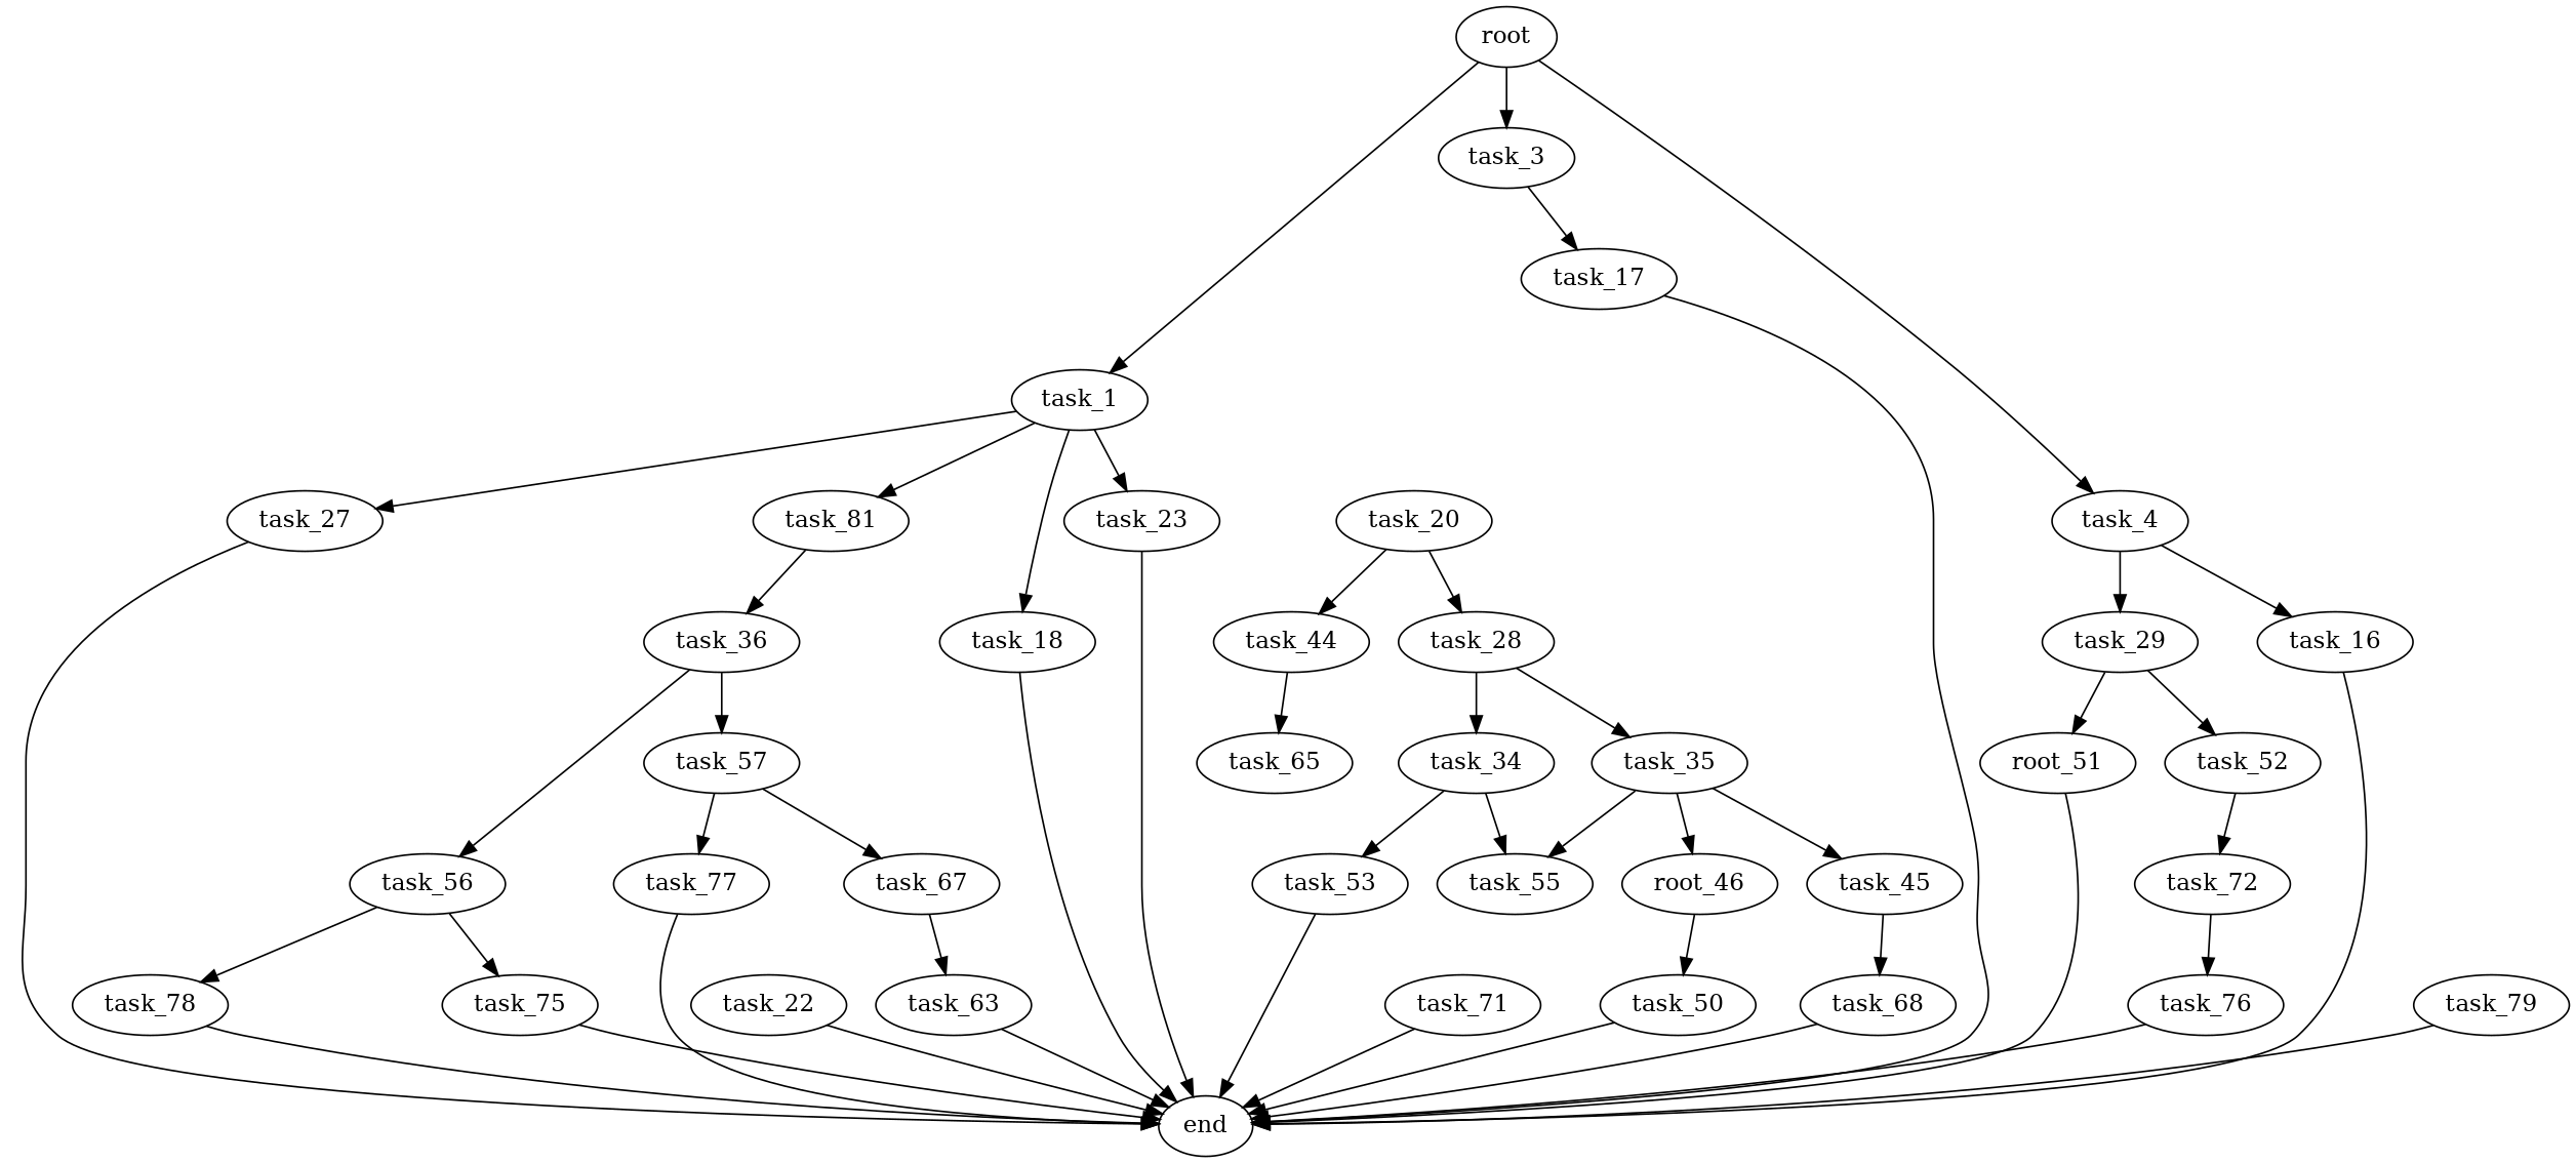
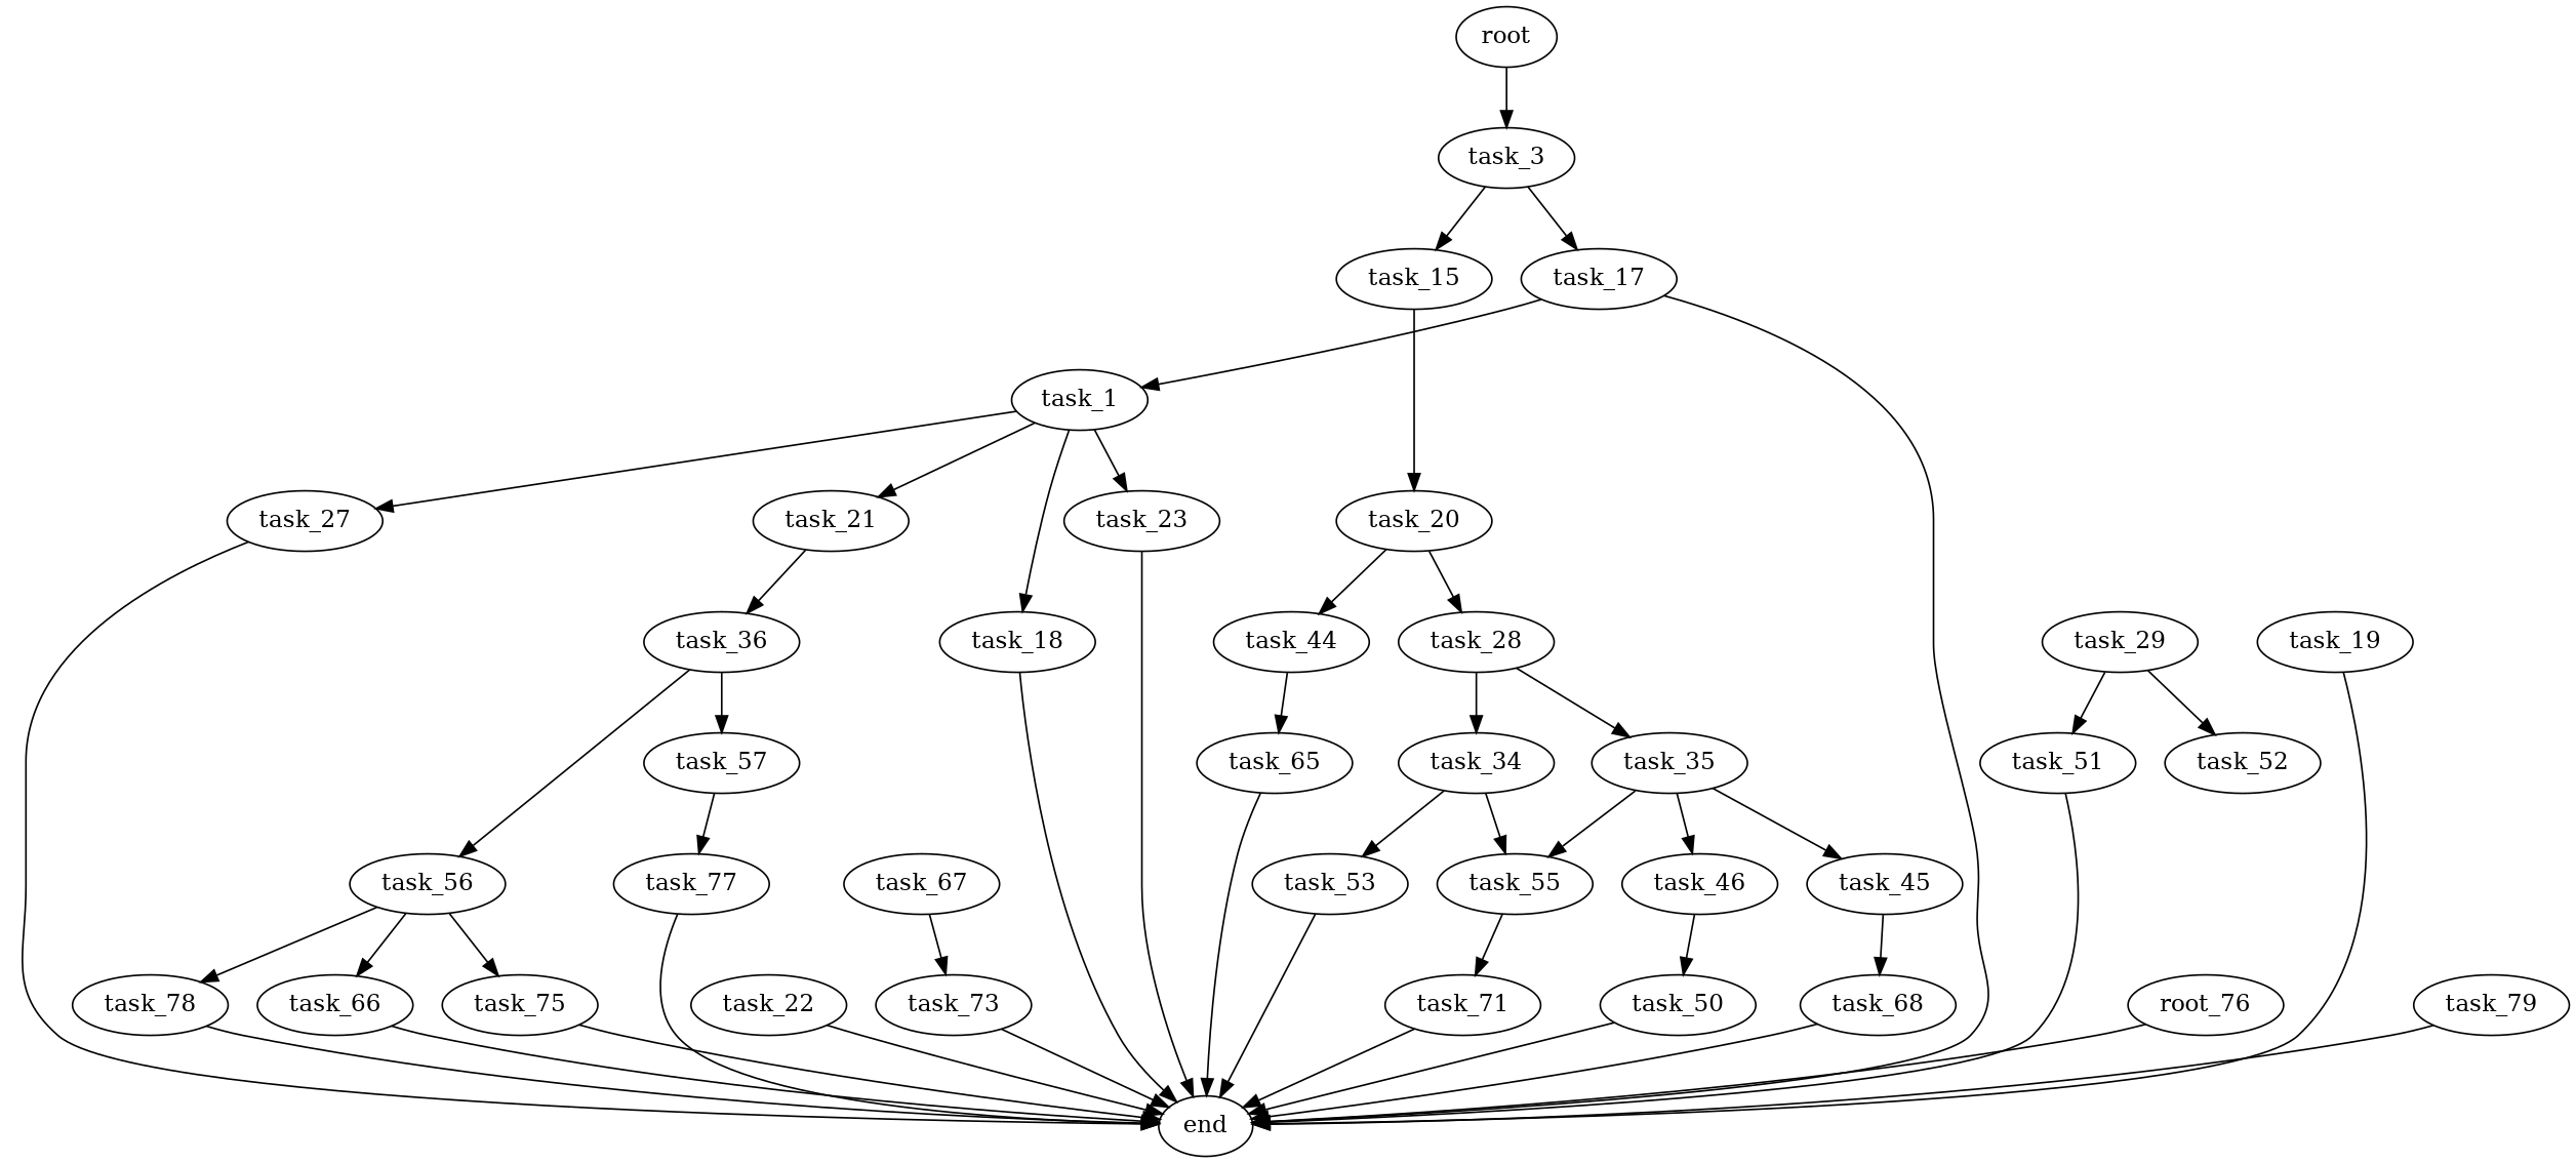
  digraph {
    root
    task_1
    task_3
-   task_4
    task_18
-   task_21 [label=task_81]
+   task_21
    task_23
    task_27
+   task_15
    task_17
-   task_16
+   task_16 [label=task_19]
    task_29
    end
    task_36
    task_22
    task_20
-   task_51 [label=root_51]
+   task_51
    task_52
    task_28
    task_44
    task_34
    task_35
    task_65
    task_56
    task_57
    task_53
    task_55
    task_45
-   task_46 [label=root_46]
-   task_72
+   task_46
    task_71
    task_68
    task_50
+   task_66
    task_75
    task_78
    task_67
    task_77
-   task_76
-   task_73 [label=task_63]
+   task_76 [label=root_76]
+   task_73
    task_79
-   root -> task_1
+   task_17 -> task_1
    root -> task_3
-   root -> task_4
    task_1 -> task_18
    task_1 -> task_21
    task_1 -> task_23
    task_1 -> task_27
+   task_3 -> task_15
    task_3 -> task_17
-   task_4 -> task_16
-   task_4 -> task_29
    task_18 -> end
    task_21 -> task_36
    task_23 -> end
    task_27 -> end
+   task_15 -> task_20
    task_17 -> end
    task_16 -> end
    task_29 -> task_51
    task_29 -> task_52
    task_36 -> task_56
    task_36 -> task_57
    task_22 -> end
    task_20 -> task_28
    task_20 -> task_44
    task_51 -> end
-   task_52 -> task_72
    task_28 -> task_34
    task_28 -> task_35
    task_44 -> task_65
    task_34 -> task_53
    task_34 -> task_55
    task_35 -> task_55
    task_35 -> task_45
    task_35 -> task_46
+   task_65 -> end
+   task_56 -> task_66
    task_56 -> task_75
    task_56 -> task_78
-   task_57 -> task_67
    task_57 -> task_77
    task_53 -> end
+   task_55 -> task_71
    task_45 -> task_68
    task_46 -> task_50
-   task_72 -> task_76
    task_71 -> end
    task_68 -> end
    task_50 -> end
+   task_66 -> end
    task_75 -> end
    task_78 -> end
    task_67 -> task_73
    task_77 -> end
    task_76 -> end
    task_73 -> end
    task_79 -> end
  }
